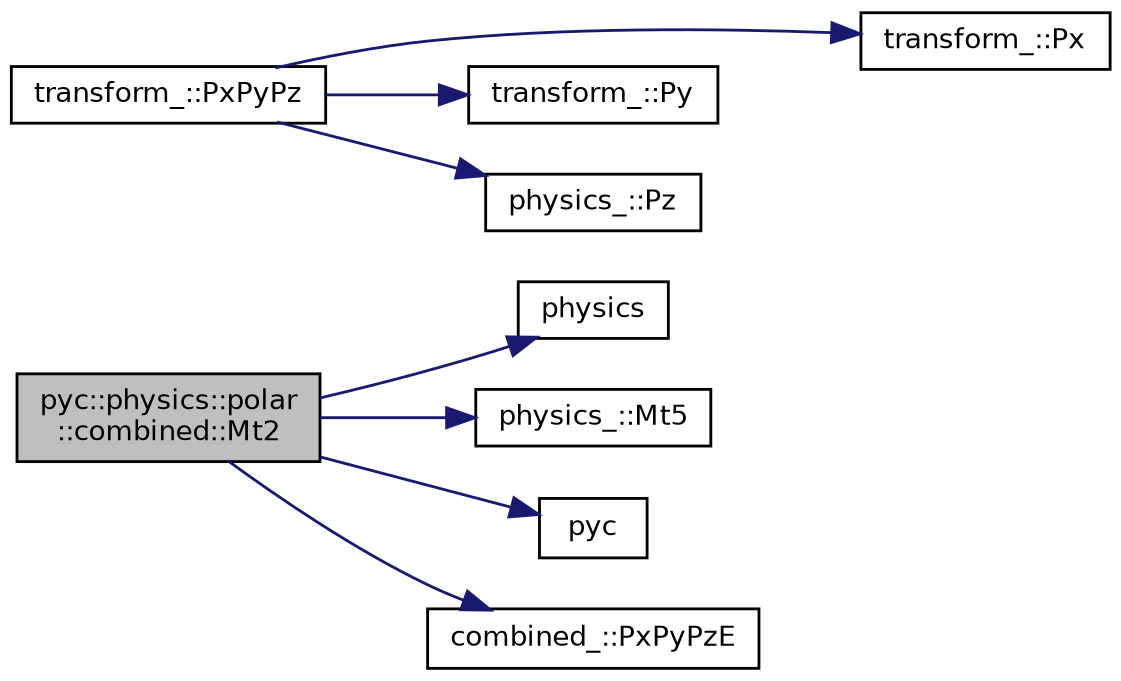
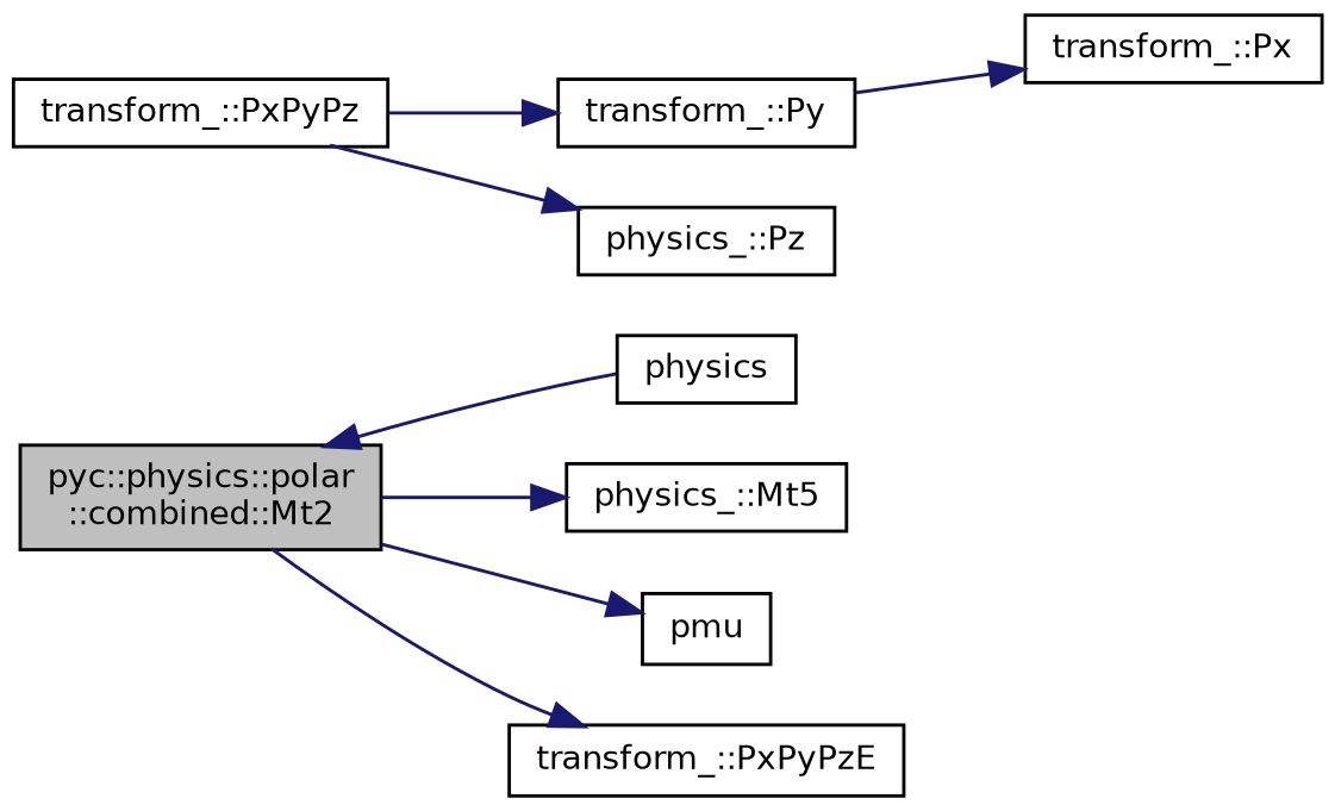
  digraph {
    rankdir=LR
    node [color=black fillcolor=white fontname=Helvetica fontsize=10 shape=record style=filled]
    edge [color=midnightblue fontname=Helvetica fontsize=10 labelfontname=Helvetica labelfontsize=10 style=solid]
    n1 [fillcolor=grey75 fontcolor=black height=0.2 label="pyc::physics::polar\l::combined::Mt2" width=0.4]
    n2 [height=0.2 label=physics width=0.4]
    n3 [height=0.2 label="physics_::Mt5" width=0.4]
-   n4 [height=0.2 label=pyc width=0.4]
-   n5 [height=0.2 label="combined_::PxPyPzE" width=0.4]
+   n4 [height=0.2 label=pmu width=0.4]
+   n5 [height=0.2 label="transform_::PxPyPzE" width=0.4]
    n6 [height=0.2 label="transform_::PxPyPz" width=0.4]
    n7 [height=0.2 label="transform_::Px" width=0.4]
    n8 [height=0.2 label="transform_::Py" width=0.4]
    n9 [height=0.2 label="physics_::Pz" width=0.4]
-   n1 -> n2
+   n2 -> n1
    n1 -> n3
    n1 -> n4
    n1 -> n5
-   n6 -> n7
+   n8 -> n7
    n6 -> n8
    n6 -> n9
  }
